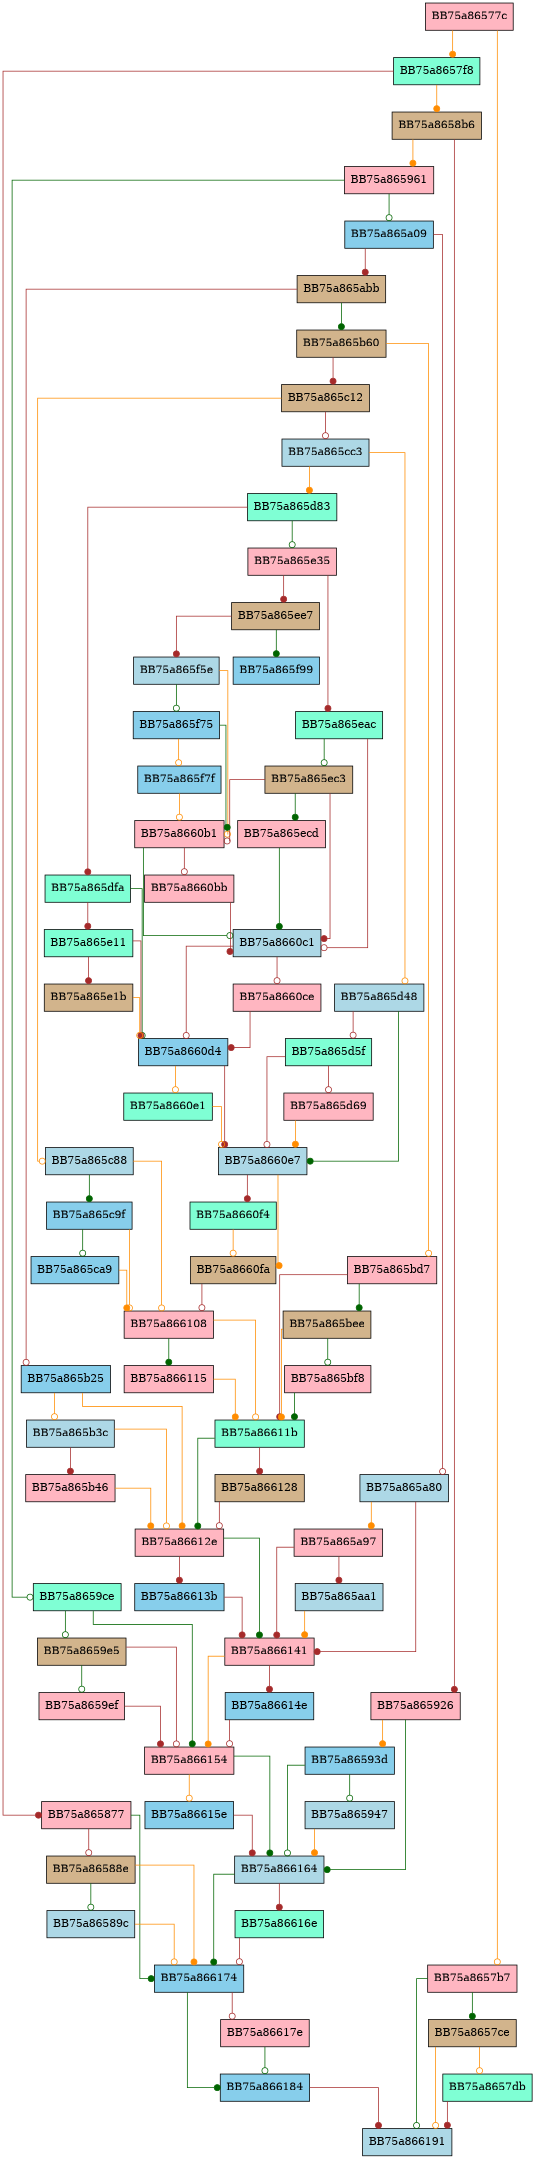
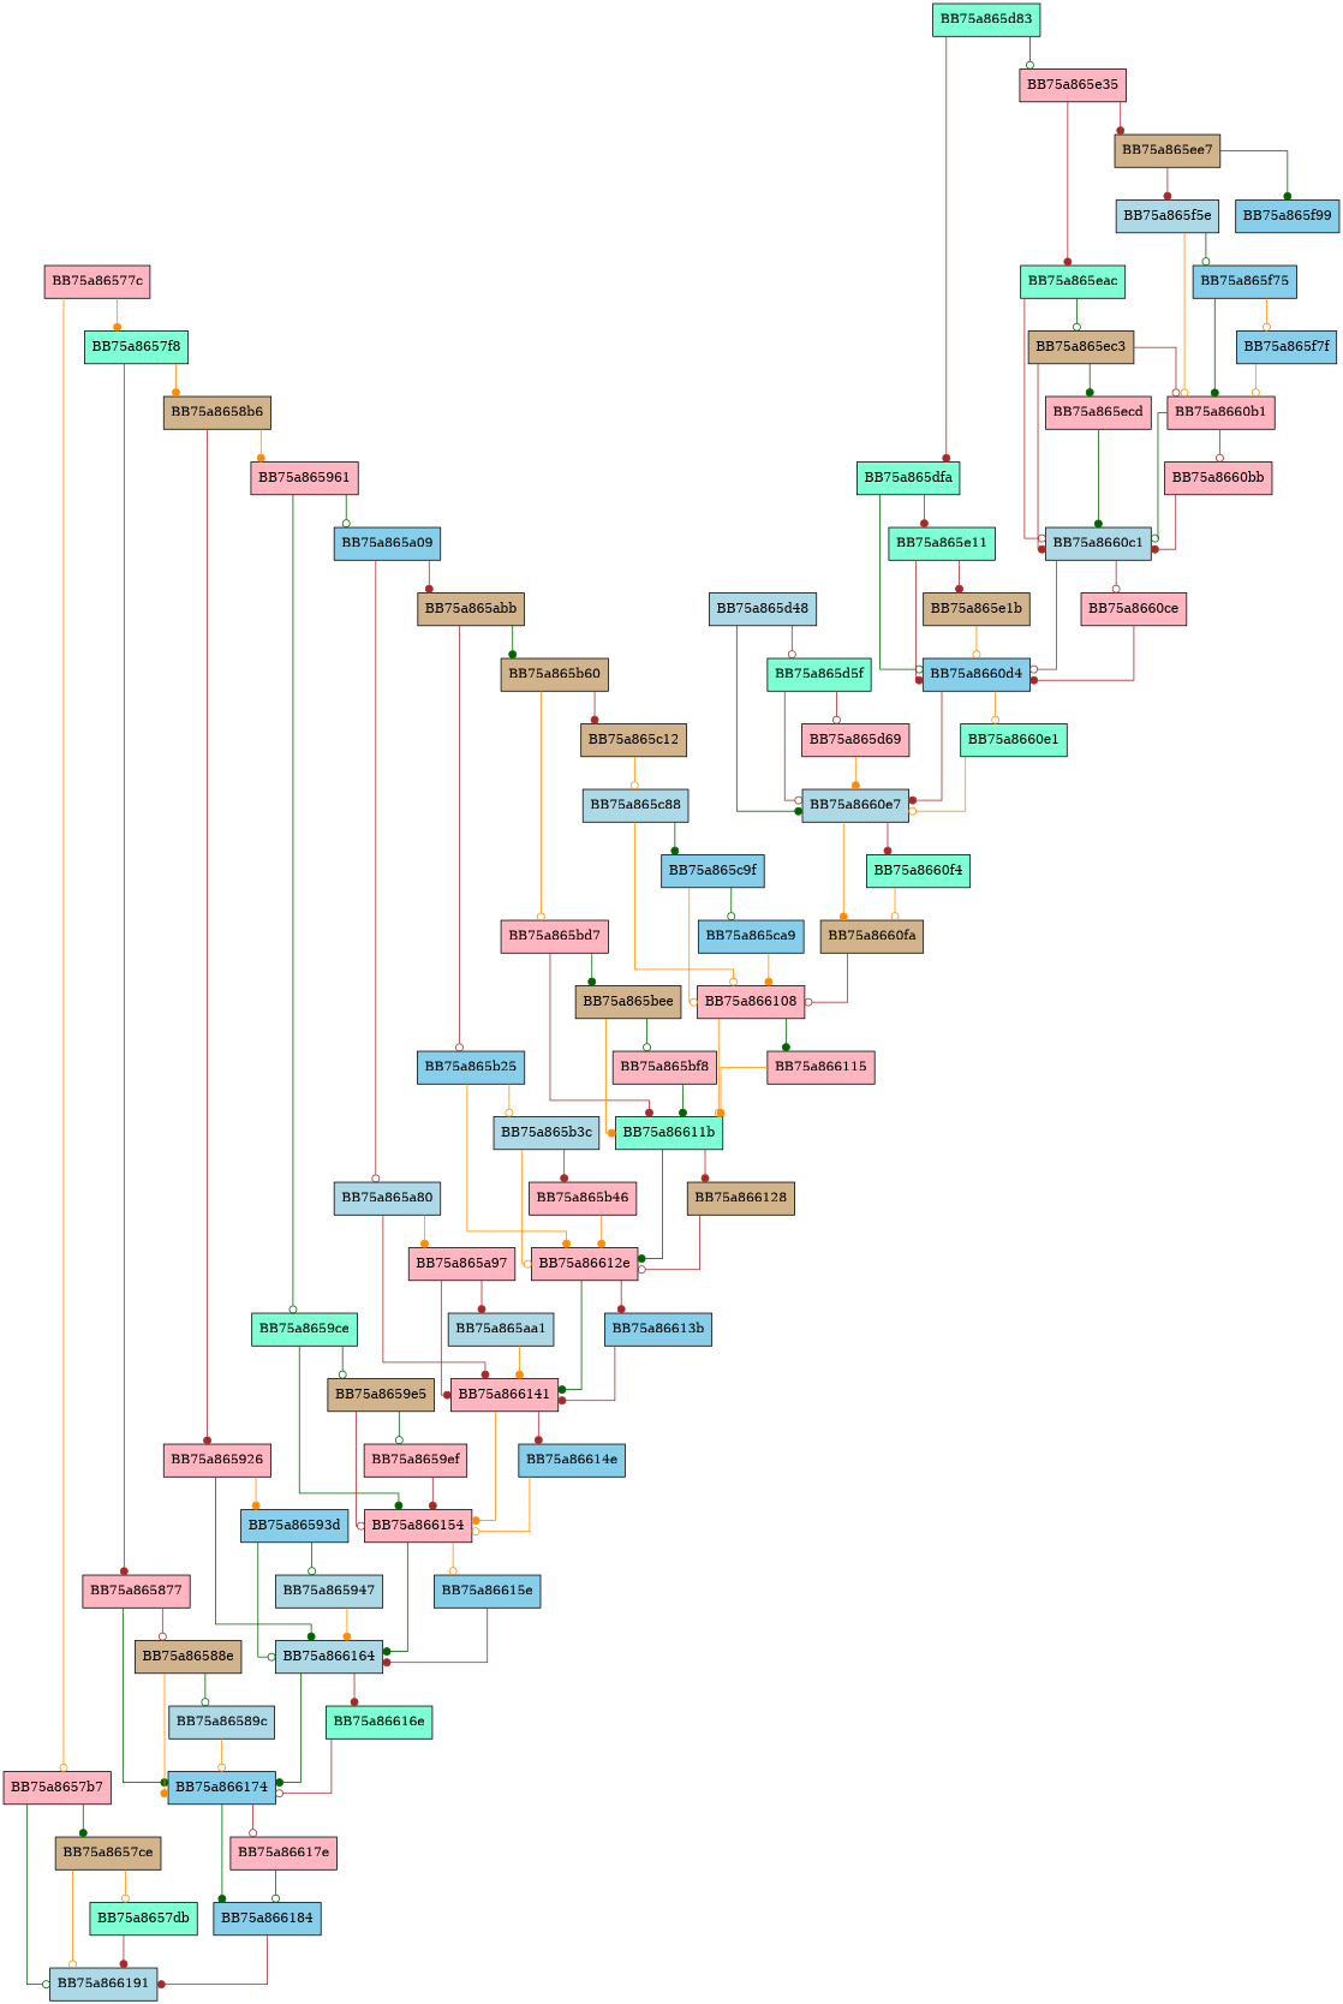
  digraph {
    splines=ortho
    node [fillcolor=lightpink shape=box style=filled]
    edge [arrowhead=dot color=brown]
    BB75a8657f8 [fillcolor=aquamarine]
    BB75a86577c
    BB75a8657b7
    BB75a8658b6 [fillcolor=tan]
    BB75a865877
    BB75a866191 [fillcolor=lightblue]
    BB75a8657ce [fillcolor=tan]
    BB75a865961
    BB75a865926
    BB75a866174 [fillcolor=skyblue]
    BB75a86588e [fillcolor=tan]
    BB75a8657db [fillcolor=aquamarine]
    BB75a865a09 [fillcolor=skyblue]
    BB75a8659ce [fillcolor=aquamarine]
    BB75a866164 [fillcolor=lightblue]
    BB75a86593d [fillcolor=skyblue]
    BB75a866184 [fillcolor=skyblue]
    BB75a86617e
    BB75a86589c [fillcolor=lightblue]
    BB75a865abb [fillcolor=tan]
    BB75a865a80 [fillcolor=lightblue]
    BB75a866154
    BB75a8659e5 [fillcolor=tan]
    BB75a86616e [fillcolor=aquamarine]
    BB75a865947 [fillcolor=lightblue]
    BB75a865b60 [fillcolor=tan]
    BB75a865b25 [fillcolor=skyblue]
    BB75a866141
    BB75a865a97
    BB75a86615e [fillcolor=skyblue]
    BB75a8659ef
    BB75a865c12 [fillcolor=tan]
    BB75a865bd7
    BB75a86612e
    BB75a865b3c [fillcolor=lightblue]
    BB75a86614e [fillcolor=skyblue]
    BB75a865aa1 [fillcolor=lightblue]
-   BB75a865cc3 [fillcolor=lightblue]
    BB75a865c88 [fillcolor=lightblue]
    BB75a86611b [fillcolor=aquamarine]
    BB75a865bee [fillcolor=tan]
    BB75a86613b [fillcolor=skyblue]
    BB75a865b46
    BB75a865d83 [fillcolor=aquamarine]
    BB75a865d48 [fillcolor=lightblue]
    BB75a866108
    BB75a865c9f [fillcolor=skyblue]
    BB75a866128 [fillcolor=tan]
    BB75a865bf8
    BB75a865e35
    BB75a865dfa [fillcolor=aquamarine]
    BB75a8660e7 [fillcolor=lightblue]
    BB75a865d5f [fillcolor=aquamarine]
    BB75a866115
    BB75a865ca9 [fillcolor=skyblue]
    BB75a865ee7 [fillcolor=tan]
    BB75a865eac [fillcolor=aquamarine]
    BB75a8660d4 [fillcolor=skyblue]
    BB75a865e11 [fillcolor=aquamarine]
    BB75a8660fa [fillcolor=tan]
    BB75a8660f4 [fillcolor=aquamarine]
    BB75a865d69
    BB75a865f99 [fillcolor=skyblue]
    BB75a865f5e [fillcolor=lightblue]
    BB75a8660c1 [fillcolor=lightblue]
    BB75a865ec3 [fillcolor=tan]
    BB75a8660e1 [fillcolor=aquamarine]
    BB75a865e1b [fillcolor=tan]
    BB75a8660b1
    BB75a865f75 [fillcolor=skyblue]
    BB75a8660ce
    BB75a865ecd
    BB75a8660bb
    BB75a865f7f [fillcolor=skyblue]
    BB75a8657f8 -> BB75a8658b6 [color=darkorange]
    BB75a8657f8 -> BB75a865877
    BB75a86577c -> BB75a8657f8 [color=darkorange]
    BB75a86577c -> BB75a8657b7 [arrowhead=odot color=darkorange]
    BB75a8657b7 -> BB75a866191 [arrowhead=odot color=darkgreen]
    BB75a8657b7 -> BB75a8657ce [color=darkgreen]
    BB75a8658b6 -> BB75a865961 [color=darkorange]
    BB75a8658b6 -> BB75a865926
    BB75a865877 -> BB75a866174 [color=darkgreen]
    BB75a865877 -> BB75a86588e [arrowhead=odot]
    BB75a8657ce -> BB75a866191 [arrowhead=odot color=darkorange]
    BB75a8657ce -> BB75a8657db [arrowhead=odot color=darkorange]
    BB75a865961 -> BB75a865a09 [arrowhead=odot color=darkgreen]
    BB75a865961 -> BB75a8659ce [arrowhead=odot color=darkgreen]
    BB75a865926 -> BB75a866164 [color=darkgreen]
    BB75a865926 -> BB75a86593d [color=darkorange]
    BB75a866174 -> BB75a866184 [color=darkgreen]
    BB75a866174 -> BB75a86617e [arrowhead=odot]
    BB75a86588e -> BB75a866174 [color=darkorange]
    BB75a86588e -> BB75a86589c [arrowhead=odot color=darkgreen]
    BB75a8657db -> BB75a866191
    BB75a865a09 -> BB75a865abb
    BB75a865a09 -> BB75a865a80 [arrowhead=odot]
    BB75a8659ce -> BB75a866154 [color=darkgreen]
    BB75a8659ce -> BB75a8659e5 [arrowhead=odot color=darkgreen]
    BB75a866164 -> BB75a866174 [color=darkgreen]
    BB75a866164 -> BB75a86616e
    BB75a86593d -> BB75a866164 [arrowhead=odot color=darkgreen]
    BB75a86593d -> BB75a865947 [arrowhead=odot color=darkgreen]
    BB75a866184 -> BB75a866191
    BB75a86617e -> BB75a866184 [arrowhead=odot color=darkgreen]
    BB75a86589c -> BB75a866174 [arrowhead=odot color=darkorange]
    BB75a865abb -> BB75a865b60 [color=darkgreen]
    BB75a865abb -> BB75a865b25 [arrowhead=odot]
    BB75a865a80 -> BB75a866141
    BB75a865a80 -> BB75a865a97 [color=darkorange]
    BB75a866154 -> BB75a866164 [color=darkgreen]
    BB75a866154 -> BB75a86615e [arrowhead=odot color=darkorange]
    BB75a8659e5 -> BB75a866154 [arrowhead=odot]
    BB75a8659e5 -> BB75a8659ef [arrowhead=odot color=darkgreen]
    BB75a86616e -> BB75a866174 [arrowhead=odot]
    BB75a865947 -> BB75a866164 [color=darkorange]
    BB75a865b60 -> BB75a865c12
    BB75a865b60 -> BB75a865bd7 [arrowhead=odot color=darkorange]
    BB75a865b25 -> BB75a86612e [color=darkorange]
    BB75a865b25 -> BB75a865b3c [arrowhead=odot color=darkorange]
    BB75a866141 -> BB75a866154 [color=darkorange]
    BB75a866141 -> BB75a86614e
    BB75a865a97 -> BB75a866141
    BB75a865a97 -> BB75a865aa1
    BB75a86615e -> BB75a866164
    BB75a8659ef -> BB75a866154
-   BB75a865c12 -> BB75a865cc3 [arrowhead=odot]
    BB75a865c12 -> BB75a865c88 [arrowhead=odot color=darkorange]
    BB75a865bd7 -> BB75a86611b
    BB75a865bd7 -> BB75a865bee [color=darkgreen]
    BB75a86612e -> BB75a866141 [color=darkgreen]
    BB75a86612e -> BB75a86613b
    BB75a865b3c -> BB75a86612e [arrowhead=odot color=darkorange]
    BB75a865b3c -> BB75a865b46
-   BB75a86614e -> BB75a866154 [arrowhead=odot]
+   BB75a86614e -> BB75a866154 [arrowhead=odot color=darkorange]
    BB75a865aa1 -> BB75a866141 [color=darkorange]
-   BB75a865cc3 -> BB75a865d83 [color=darkorange]
-   BB75a865cc3 -> BB75a865d48 [arrowhead=odot color=darkorange]
    BB75a865c88 -> BB75a866108 [arrowhead=odot color=darkorange]
    BB75a865c88 -> BB75a865c9f [color=darkgreen]
    BB75a86611b -> BB75a86612e [color=darkgreen]
    BB75a86611b -> BB75a866128
    BB75a865bee -> BB75a86611b [color=darkorange]
    BB75a865bee -> BB75a865bf8 [arrowhead=odot color=darkgreen]
    BB75a86613b -> BB75a866141
    BB75a865b46 -> BB75a86612e [color=darkorange]
    BB75a865d83 -> BB75a865e35 [arrowhead=odot color=darkgreen]
    BB75a865d83 -> BB75a865dfa
    BB75a865d48 -> BB75a8660e7 [color=darkgreen]
    BB75a865d48 -> BB75a865d5f [arrowhead=odot]
    BB75a866108 -> BB75a86611b [arrowhead=odot color=darkorange]
    BB75a866108 -> BB75a866115 [color=darkgreen]
    BB75a865c9f -> BB75a866108 [arrowhead=odot color=darkorange]
    BB75a865c9f -> BB75a865ca9 [arrowhead=odot color=darkgreen]
    BB75a866128 -> BB75a86612e [arrowhead=odot]
    BB75a865bf8 -> BB75a86611b [color=darkgreen]
    BB75a865e35 -> BB75a865ee7
    BB75a865e35 -> BB75a865eac
    BB75a865dfa -> BB75a8660d4 [arrowhead=odot color=darkgreen]
    BB75a865dfa -> BB75a865e11
    BB75a8660e7 -> BB75a8660fa [color=darkorange]
    BB75a8660e7 -> BB75a8660f4
    BB75a865d5f -> BB75a8660e7 [arrowhead=odot]
    BB75a865d5f -> BB75a865d69 [arrowhead=odot]
    BB75a866115 -> BB75a86611b [color=darkorange]
    BB75a865ca9 -> BB75a866108 [color=darkorange]
    BB75a865ee7 -> BB75a865f99 [color=darkgreen]
    BB75a865ee7 -> BB75a865f5e
    BB75a865eac -> BB75a8660c1 [arrowhead=odot]
    BB75a865eac -> BB75a865ec3 [arrowhead=odot color=darkgreen]
    BB75a8660d4 -> BB75a8660e7
    BB75a8660d4 -> BB75a8660e1 [arrowhead=odot color=darkorange]
    BB75a865e11 -> BB75a8660d4
    BB75a865e11 -> BB75a865e1b
    BB75a8660fa -> BB75a866108 [arrowhead=odot]
    BB75a8660f4 -> BB75a8660fa [arrowhead=odot color=darkorange]
    BB75a865d69 -> BB75a8660e7 [color=darkorange]
    BB75a865f5e -> BB75a8660b1 [arrowhead=odot color=darkorange]
    BB75a865f5e -> BB75a865f75 [arrowhead=odot color=darkgreen]
    BB75a8660c1 -> BB75a8660d4 [arrowhead=odot]
    BB75a8660c1 -> BB75a8660ce [arrowhead=odot]
    BB75a865ec3 -> BB75a8660c1
    BB75a865ec3 -> BB75a8660b1 [arrowhead=odot]
    BB75a865ec3 -> BB75a865ecd [color=darkgreen]
    BB75a8660e1 -> BB75a8660e7 [arrowhead=odot color=darkorange]
    BB75a865e1b -> BB75a8660d4 [arrowhead=odot color=darkorange]
    BB75a8660b1 -> BB75a8660c1 [arrowhead=odot color=darkgreen]
    BB75a8660b1 -> BB75a8660bb [arrowhead=odot]
    BB75a865f75 -> BB75a8660b1 [color=darkgreen]
    BB75a865f75 -> BB75a865f7f [arrowhead=odot color=darkorange]
    BB75a8660ce -> BB75a8660d4
    BB75a865ecd -> BB75a8660c1 [color=darkgreen]
    BB75a8660bb -> BB75a8660c1
    BB75a865f7f -> BB75a8660b1 [arrowhead=odot color=darkorange]
  }
